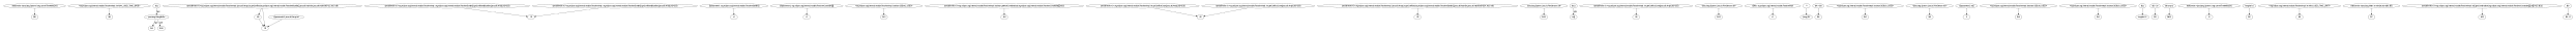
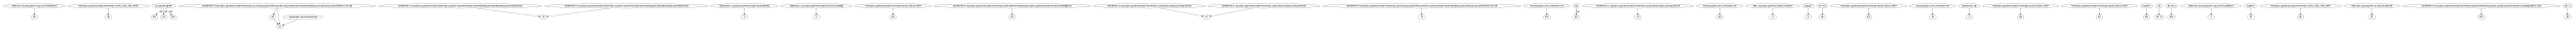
  digraph {
    fontname="Liberation Sans"
    node [fontname="Liberation Sans"]
    edge [fontname="Liberation Sans"]
    n1 [label="staticinvoke <java.lang.System: long currentTimeMillis()>()"]
    n2 [label="$l8"]
    n3 [label="<org.eclipse.osgi.internal.module.ResolverImpl: int MAX_USES_TIME_BASE>"]
    n4 [label="$i4"]
    n5 [label="java.lang.StringBuffer"]
    n6 [label="$r11"]
    n7 [label="$r4"]
    n8 [label="$r15"]
    n9 [label=r86]
    n10 [label=r23]
    n11 [label="specialinvoke r0.<org.eclipse.osgi.internal.module.ResolverImpl: org.eclipse.osgi.internal.module.ResolverBundle[] getConflictedBundles(java.util.ArrayList)>(r23)"]
    n12 [label=r22]
    n13 [label="@parameter0: org.eclipse.osgi.internal.module.ResolverBundle[]"]
    n14 [label=r4]
    n15 [label="specialinvoke r0.<org.eclipse.osgi.internal.module.ResolverImpl: java.util.ArrayList getConflicts(org.eclipse.osgi.internal.module.ResolverBundle[],java.util.HashSet,java.util.HashSet)>(r1, null, null)"]
    n16 [label="@parameter1: org.eclipse.osgi.internal.module.ResolverConstraint[][]"]
    n17 [label=r2]
    n18 [label="<org.eclipse.osgi.internal.module.ResolverImpl: boolean DEBUG_USES>"]
    n19 [label="$z3"]
    n20 [label="specialinvoke r0.<org.eclipse.osgi.internal.module.ResolverImpl: boolean getNextCombination(org.eclipse.osgi.internal.module.ResolverConstraint[][])>(r2)"]
    n21 [label="$z0"]
    n22 [label="specialinvoke r0.<org.eclipse.osgi.internal.module.ResolverImpl: int getConflictCount(java.util.ArrayList)>(r23)"]
    n23 [label=i12]
    n24 [label="specialinvoke r0.<org.eclipse.osgi.internal.module.ResolverImpl: java.util.ArrayList getConflicts(org.eclipse.osgi.internal.module.ResolverBundle[],java.util.HashSet,java.util.HashSet)>(r24, null, null)"]
    n25 [label=r25]
    n26 [label="<java.lang.System: java.io.PrintStream out>"]
    n27 [label="$r16"]
    n28 [label="specialinvoke r0.<org.eclipse.osgi.internal.module.ResolverImpl: int getConflictCount(java.util.ArrayList)>(r26)"]
    n29 [label="int[]"]
    n30 [label="$r21"]
    n31 [label="specialinvoke r0.<org.eclipse.osgi.internal.module.ResolverImpl: int getConflictCount(java.util.ArrayList)>(r25)"]
    n32 [label=i13]
-   n33 [label="@parameter3: java.util.ArrayList"]
+   n33 [label="@parameter3: java.util.ResolverImpl"]
    n34 [label="<java.lang.System: java.io.PrintStream out>"]
    n35 [label="$r12"]
-   n36 [label="@this: org.eclipse.osgi.internal.module.ResolverImpl"]
+   n36 [label="@this: org.eclipse.osgi.internal.module.PrintStream"]
    n37 [label=r0]
    n38 [label="(long) $i7"]
    n39 [label=l1]
    n40 [label="$i4 + $i3"]
    n41 [label="$i6"]
    n42 [label="<org.eclipse.osgi.internal.module.ResolverImpl: boolean DEBUG_USES>"]
    n43 [label="$z2"]
    n44 [label="<java.lang.System: java.io.PrintStream out>"]
    n45 [label="$r5"]
    n46 [label="@parameter2: int[]"]
    n47 [label=r3]
    n48 [label="<org.eclipse.osgi.internal.module.ResolverImpl: boolean DEBUG_USES>"]
    n49 [label="$z4"]
    n50 [label="<org.eclipse.osgi.internal.module.ResolverImpl: boolean DEBUG_USES>"]
    n51 [label="$z1"]
    n52 [label="lengthof r2"]
    n53 [label="$i11"]
    n54 [label="specialinvoke r0.<org.eclipse.osgi.internal.module.ResolverImpl: org.eclipse.osgi.internal.module.ResolverBundle[] getConflictedBundles(java.util.ArrayList)>(r23)"]
    n55 [label="$i2 * 30"]
    n56 [label="$i3"]
    n57 [label="$l9 cmp l1"]
    n58 [label="$b10"]
    n59 [label="staticinvoke <java.lang.System: long currentTimeMillis()>()"]
    n60 [label=l0]
    n61 [label="lengthof r1"]
    n62 [label="$i2"]
    n63 [label="<org.eclipse.osgi.internal.module.ResolverImpl: int MAX_USES_TIME_LIMIT>"]
    n64 [label="$i5"]
    n65 [label="staticinvoke <java.lang.Math: int min(int,int)>($i6, $i5)"]
    n66 [label="$i7"]
    n67 [label="specialinvoke r0.<org.eclipse.osgi.internal.module.ResolverImpl: int[] getCombination(org.eclipse.osgi.internal.module.ResolverConstraint[][],int[])>(r2, $r21)"]
    n68 [label="$r22"]
    n69 [label="$l8 - l0"]
    n70 [label="$l9"]
    n1 -> n2
    n3 -> n4
-   n6 -> n5 [label=type]
+   n5 -> n6 [label=type]
    n5 -> n7 [label=type]
    n5 -> n8 [label=type]
    n9 -> n10
    n11 -> n12
    n13 -> n14
    n15 -> n9
    n15 -> n10
    n16 -> n17
    n18 -> n19
    n20 -> n21
    n22 -> n23
    n24 -> n25
    n26 -> n27
    n28 -> n23
-   n30 -> n29 [label=type]
+   n29 -> n30 [label=type]
    n31 -> n32
    n33 -> n10
    n34 -> n35
    n36 -> n37
-   n39 -> n38
+   n38 -> n39
    n40 -> n41
    n42 -> n43
    n44 -> n45
    n46 -> n47
    n48 -> n49
    n50 -> n51
-   n53 -> n52
+   n52 -> n53
    n54 -> n12
-   n55 -> n56
+   n56 -> n55
    n57 -> n58
    n59 -> n60
    n61 -> n62
    n63 -> n64
    n65 -> n66
    n67 -> n68
-   n70 -> n69
+   n69 -> n70
  }
